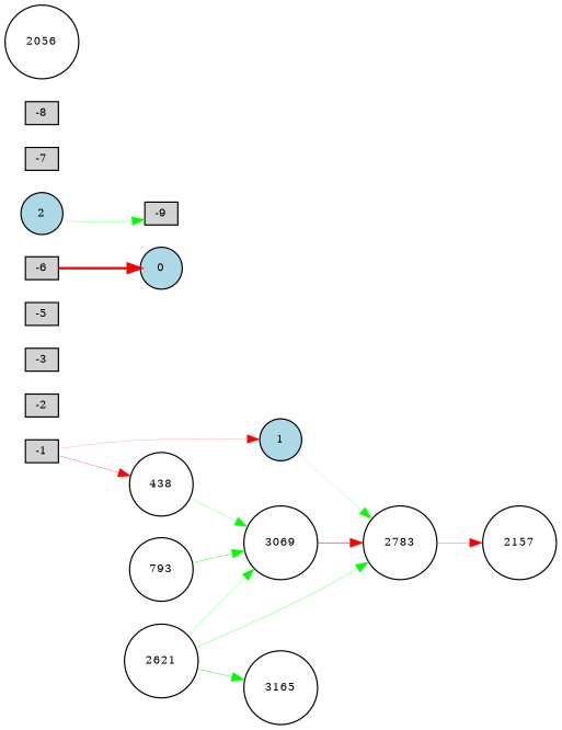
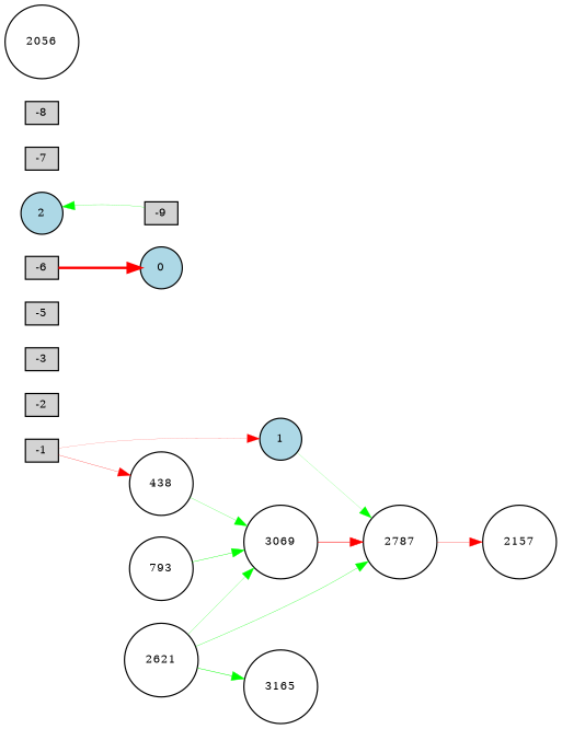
  digraph {
    rankdir=LR
    node [fillcolor=lightgray fontsize=9 shape=circle style=filled]
    edge [color=green style=solid]
    -1 [height=0.2 shape=box width=0.2]
    1 [fillcolor=lightblue height=0.2 width=0.2]
    438 [fillcolor=white height=0.2 width=0.2]
-   2787 [fillcolor=white height=0.2 width=0.2 label=2783]
+   2787 [fillcolor=white height=0.2 width=0.2]
    3069 [fillcolor=white height=0.2 width=0.2]
    -2 [height=0.2 shape=box width=0.2]
    -3 [height=0.2 shape=box width=0.2]
    -5 [height=0.2 shape=box width=0.2]
    -6 [height=0.2 shape=box width=0.2]
    0 [fillcolor=lightblue height=0.2 width=0.2]
    2 [fillcolor=lightblue height=0.2 width=0.2]
    -7 [height=0.2 shape=box width=0.2]
    -8 [height=0.2 shape=box width=0.2]
    -9 [height=0.2 shape=box width=0.2]
    2157 [fillcolor=white height=0.2 width=0.2]
    2056 [fillcolor=white height=0.2 width=0.2]
    3165 [fillcolor=white height=0.2 width=0.2]
    2621 [fillcolor=white height=0.2 width=0.2]
    793 [fillcolor=white height=0.2 width=0.2]
    -1 -> 1 [color=red penwidth=0.11815523230084912]
    -1 -> 438 [color=red penwidth=0.2129093248059475]
    1 -> 2787 [penwidth=0.1262337472007837]
    438 -> 3069 [penwidth=0.19145169307811316]
    2787 -> 2157 [color=red penwidth=0.23325798912469806]
    3069 -> 2787 [color=red penwidth=0.47309350876166734]
    -6 -> 0 [color=red penwidth=2.0607003457603454]
-   2 -> -9 [penwidth=0.20127435296260401]
+   -9 -> 2 [penwidth=0.20127435296260401]
    2621 -> 2787 [penwidth=0.2484560541366898]
    2621 -> 3069 [penwidth=0.16987935937936127]
    2621 -> 3165 [penwidth=0.3865804913323361]
    793 -> 3069 [penwidth=0.31997023556396154]
  }
